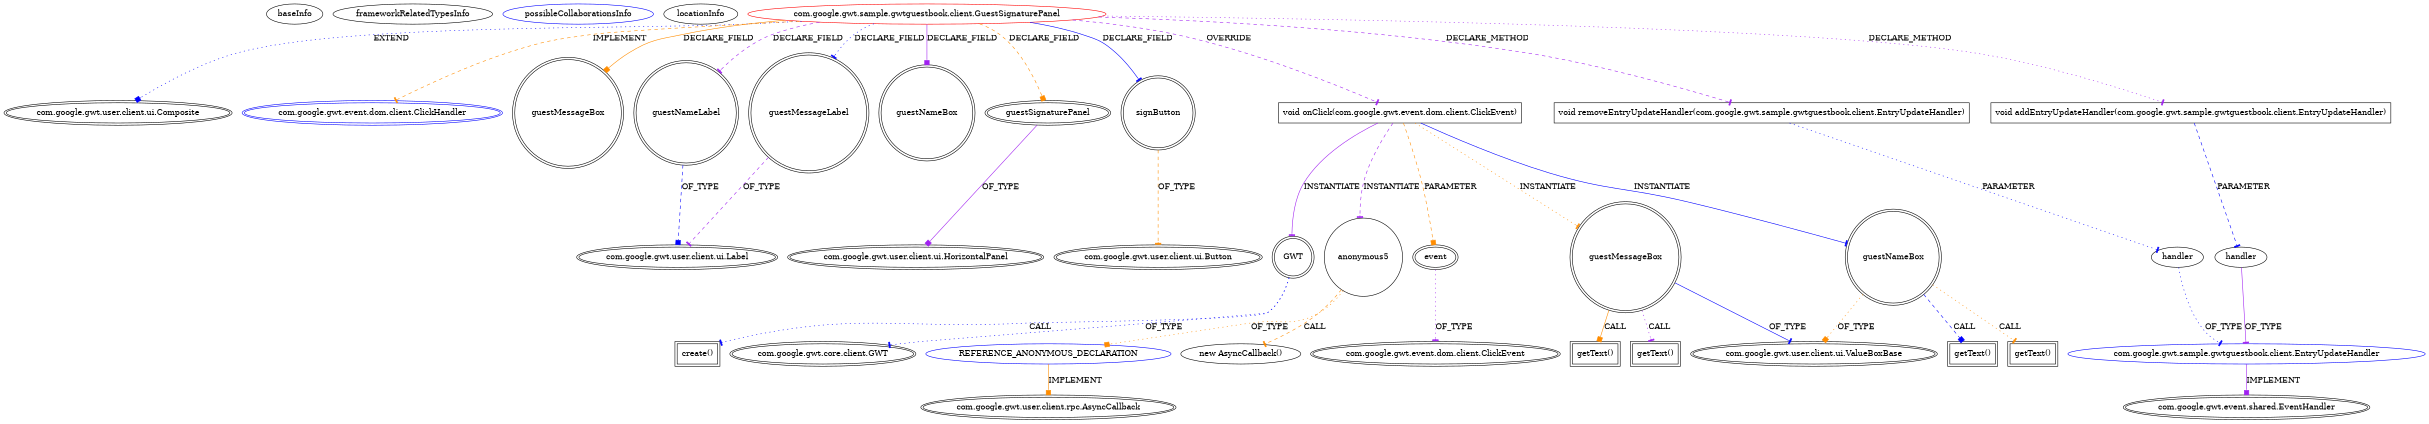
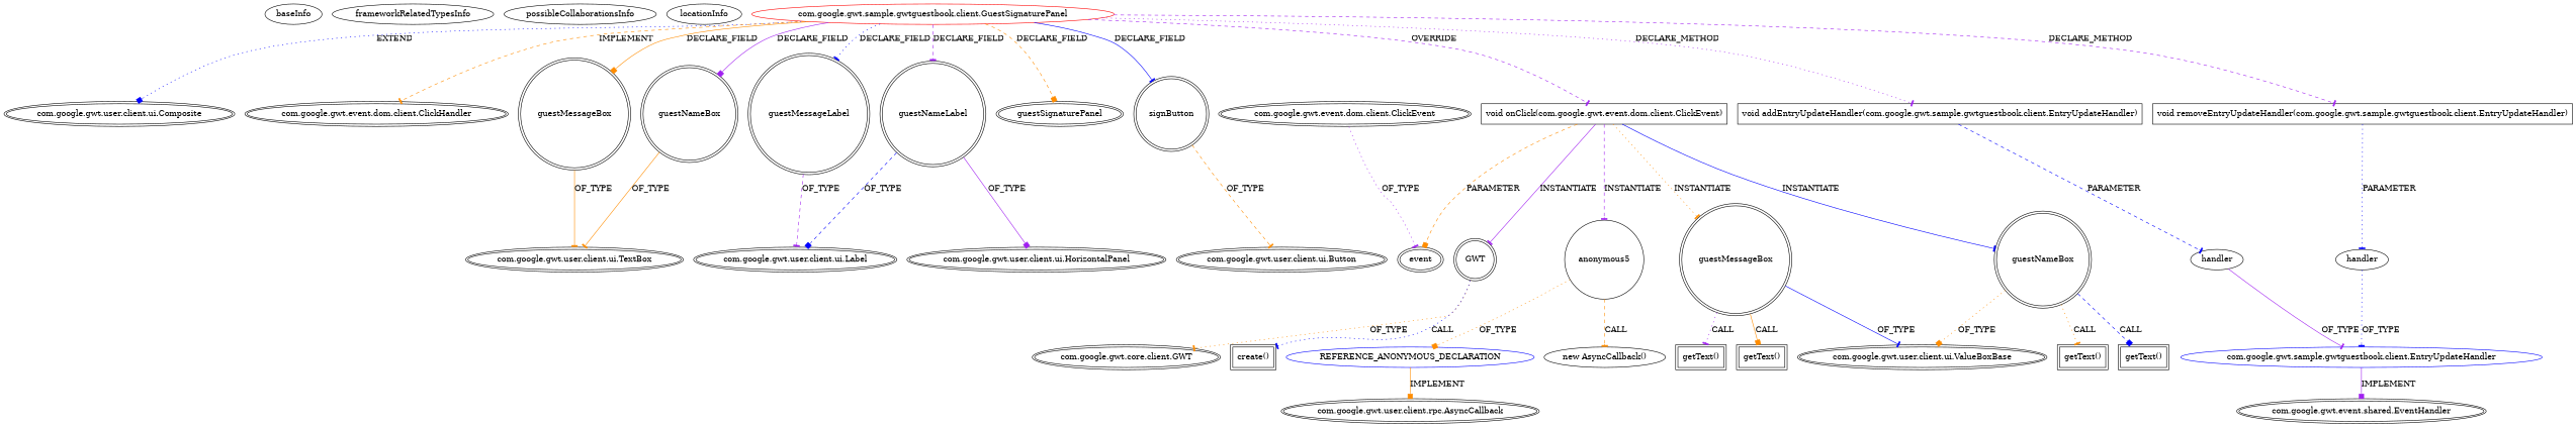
  digraph {
    node [isFrameworkType=true vertexType=FRAMEWORK_CLASS_TYPE peripheries=2]
    edge [arrowhead=tee color=darkorange style=dotted]
    baseInfo [category=extension_graph graphId=159 isAnonymous=false possibleRelation=true isFrameworkType="" vertexType="" peripheries=""]
    frameworkRelatedTypesInfo [0="com.google.gwt.user.client.ui.Composite" 1="com.google.gwt.event.dom.client.ClickHandler" isFrameworkType="" vertexType="" peripheries=""]
-   possibleCollaborationsInfo [0="159~OVERRIDING_METHOD_DECLARATION-INSTANTIATION-~com.google.gwt.user.client.ui.Composite com.google.gwt.event.dom.client.ClickHandler ~com.google.gwt.user.client.rpc.AsyncCallback ~false~true" 1="159~CLIENT_METHOD_DECLARATION-PARAMETER_DECLARATION-CLIENT_METHOD_DECLARATION-PARAMETER_DECLARATION-~com.google.gwt.user.client.ui.Composite com.google.gwt.event.dom.client.ClickHandler ~com.google.gwt.event.shared.EventHandler ~false~false" color=blue isFrameworkType="" vertexType="" peripheries=""]
+   possibleCollaborationsInfo [0="159~OVERRIDING_METHOD_DECLARATION-INSTANTIATION-~com.google.gwt.user.client.ui.Composite com.google.gwt.event.dom.client.ClickHandler ~com.google.gwt.user.client.rpc.AsyncCallback ~false~true" 1="159~CLIENT_METHOD_DECLARATION-PARAMETER_DECLARATION-CLIENT_METHOD_DECLARATION-PARAMETER_DECLARATION-~com.google.gwt.user.client.ui.Composite com.google.gwt.event.dom.client.ClickHandler ~com.google.gwt.event.shared.EventHandler ~false~false" isFrameworkType="" vertexType="" peripheries=""]
    locationInfo [contextSignature=GuestSignaturePanel filePath="/GoogleCloudPlatform-appengine-gwtguestbook-namespaces-java/appengine-gwtguestbook-namespaces-java-master/src/com/google/gwt/sample/gwtguestbook/client/GuestSignaturePanel.java" graphId=159 projectName="GoogleCloudPlatform-appengine-gwtguestbook-namespaces-java" isFrameworkType="" vertexType="" peripheries=""]
    n5 [color=red isFrameworkType=false label="com.google.gwt.sample.gwtguestbook.client.GuestSignaturePanel" vertexType=ROOT_CLIENT_CLASS_DECLARATION peripheries=""]
    n6 [label="com.google.gwt.user.client.ui.Composite"]
-   n7 [label="com.google.gwt.event.dom.client.ClickHandler" vertexType=FRAMEWORK_INTERFACE_TYPE color=blue]
+   n7 [label="com.google.gwt.event.dom.client.ClickHandler" vertexType=FRAMEWORK_INTERFACE_TYPE]
    n8 [label=guestMessageBox shape=circle vertexType=FIELD_DECLARATION]
    n9 [label=guestMessageLabel shape=circle vertexType=FIELD_DECLARATION]
    n10 [label=guestNameBox shape=circle vertexType=FIELD_DECLARATION]
    n11 [label=guestNameLabel shape=circle vertexType=FIELD_DECLARATION]
    n12 [label=guestSignaturePanel shape=ellipse vertexType=FIELD_DECLARATION]
    n13 [label=signButton shape=circle vertexType=FIELD_DECLARATION]
    n14 [isFrameworkType=false label="void onClick(com.google.gwt.event.dom.client.ClickEvent)" shape=box vertexType=OVERRIDING_METHOD_DECLARATION peripheries=""]
    n15 [isFrameworkType=false label="void addEntryUpdateHandler(com.google.gwt.sample.gwtguestbook.client.EntryUpdateHandler)" shape=box vertexType=CLIENT_METHOD_DECLARATION peripheries=""]
    n16 [isFrameworkType=false label="void removeEntryUpdateHandler(com.google.gwt.sample.gwtguestbook.client.EntryUpdateHandler)" shape=box vertexType=CLIENT_METHOD_DECLARATION peripheries=""]
+   n17 [label="com.google.gwt.user.client.ui.TextBox"]
    n18 [label="com.google.gwt.user.client.ui.Label"]
    n19 [label="com.google.gwt.user.client.ui.HorizontalPanel"]
    n20 [label="com.google.gwt.user.client.ui.Button"]
    n21 [label=event vertexType=PARAMETER_DECLARATION]
    n22 [label=guestNameBox shape=circle vertexType=VARIABLE_EXPRESION]
    n23 [label=guestMessageBox shape=circle vertexType=VARIABLE_EXPRESION]
    n24 [label=GWT shape=circle vertexType=VARIABLE_EXPRESION]
    n25 [isFrameworkType=false label=anonymous5 shape=circle vertexType=VARIABLE_EXPRESION peripheries=""]
    n26 [isFrameworkType=false label=handler vertexType=PARAMETER_DECLARATION peripheries=""]
    n27 [isFrameworkType=false label=handler vertexType=PARAMETER_DECLARATION peripheries=""]
    n28 [label="com.google.gwt.event.dom.client.ClickEvent"]
    n29 [label="com.google.gwt.user.client.ui.ValueBoxBase"]
    n30 [label="getText()" shape=box vertexType=INSIDE_CALL]
    n31 [label="getText()" shape=box vertexType=INSIDE_CALL]
    n32 [label="getText()" shape=box vertexType=INSIDE_CALL]
    n33 [label="getText()" shape=box vertexType=INSIDE_CALL]
    n34 [label="com.google.gwt.core.client.GWT"]
    n35 [label="create()" shape=box vertexType=INSIDE_CALL]
    n36 [color=blue isFrameworkType=false label=REFERENCE_ANONYMOUS_DECLARATION vertexType=REFERENCE_ANONYMOUS_DECLARATION peripheries=""]
    n37 [isFrameworkType=false label="new AsyncCallback()" vertexType=CONSTRUCTOR_CALL peripheries=""]
    n38 [label="com.google.gwt.user.client.rpc.AsyncCallback" vertexType=FRAMEWORK_INTERFACE_TYPE]
    n39 [color=blue isFrameworkType=false label="com.google.gwt.sample.gwtguestbook.client.EntryUpdateHandler" vertexType=REFERENCE_CLIENT_CLASS_DECLARATION peripheries=""]
    n40 [label="com.google.gwt.event.shared.EventHandler" vertexType=FRAMEWORK_INTERFACE_TYPE]
    n5 -> n6 [arrowhead=box color=blue label=EXTEND]
    n5 -> n7 [label=IMPLEMENT style=dashed]
    n5 -> n8 [arrowhead=box label=DECLARE_FIELD style=solid]
    n5 -> n9 [color=blue label=DECLARE_FIELD]
    n5 -> n10 [arrowhead=box color=purple label=DECLARE_FIELD style=solid]
    n5 -> n11 [color=purple label=DECLARE_FIELD style=dashed]
    n5 -> n12 [arrowhead=box label=DECLARE_FIELD style=dashed]
    n5 -> n13 [color=blue label=DECLARE_FIELD style=solid]
    n5 -> n14 [color=purple label=OVERRIDE style=dashed]
    n5 -> n15 [color=purple label=DECLARE_METHOD]
    n5 -> n16 [color=purple label=DECLARE_METHOD style=dashed]
+   n8 -> n17 [label=OF_TYPE style=solid]
    n9 -> n18 [color=purple label=OF_TYPE style=dashed]
+   n10 -> n17 [label=OF_TYPE style=solid]
    n11 -> n18 [arrowhead=box color=blue label=OF_TYPE style=dashed]
-   n12 -> n19 [arrowhead=box color=purple label=OF_TYPE style=solid]
+   n11 -> n19 [arrowhead=box color=purple label=OF_TYPE style=solid]
    n13 -> n20 [label=OF_TYPE style=dashed]
    n14 -> n21 [arrowhead=box label=PARAMETER style=dashed]
    n14 -> n22 [color=blue label=INSTANTIATE style=solid]
    n14 -> n23 [label=INSTANTIATE]
    n14 -> n24 [color=purple label=INSTANTIATE style=solid]
    n14 -> n25 [color=purple label=INSTANTIATE style=dashed]
    n15 -> n26 [color=blue label=PARAMETER style=dashed]
    n16 -> n27 [color=blue label=PARAMETER]
-   n21 -> n28 [color=purple label=OF_TYPE]
+   n28 -> n21 [color=purple label=OF_TYPE]
    n22 -> n29 [arrowhead=box label=OF_TYPE]
    n22 -> n30 [label=CALL]
    n22 -> n31 [arrowhead=box color=blue label=CALL style=dashed]
    n23 -> n29 [color=blue label=OF_TYPE style=solid]
    n23 -> n32 [arrowhead=box label=CALL style=solid]
    n23 -> n33 [color=purple label=CALL]
-   n24 -> n34 [color=blue label=OF_TYPE]
+   n24 -> n34 [label=OF_TYPE]
    n24 -> n35 [color=blue label=CALL]
    n25 -> n36 [arrowhead=box label=OF_TYPE]
    n25 -> n37 [label=CALL style=dashed]
    n26 -> n39 [color=purple label=OF_TYPE style=solid]
    n27 -> n39 [color=blue label=OF_TYPE]
    n36 -> n38 [arrowhead=box label=IMPLEMENT style=solid]
    n39 -> n40 [arrowhead=box color=purple label=IMPLEMENT style=solid]
  }
